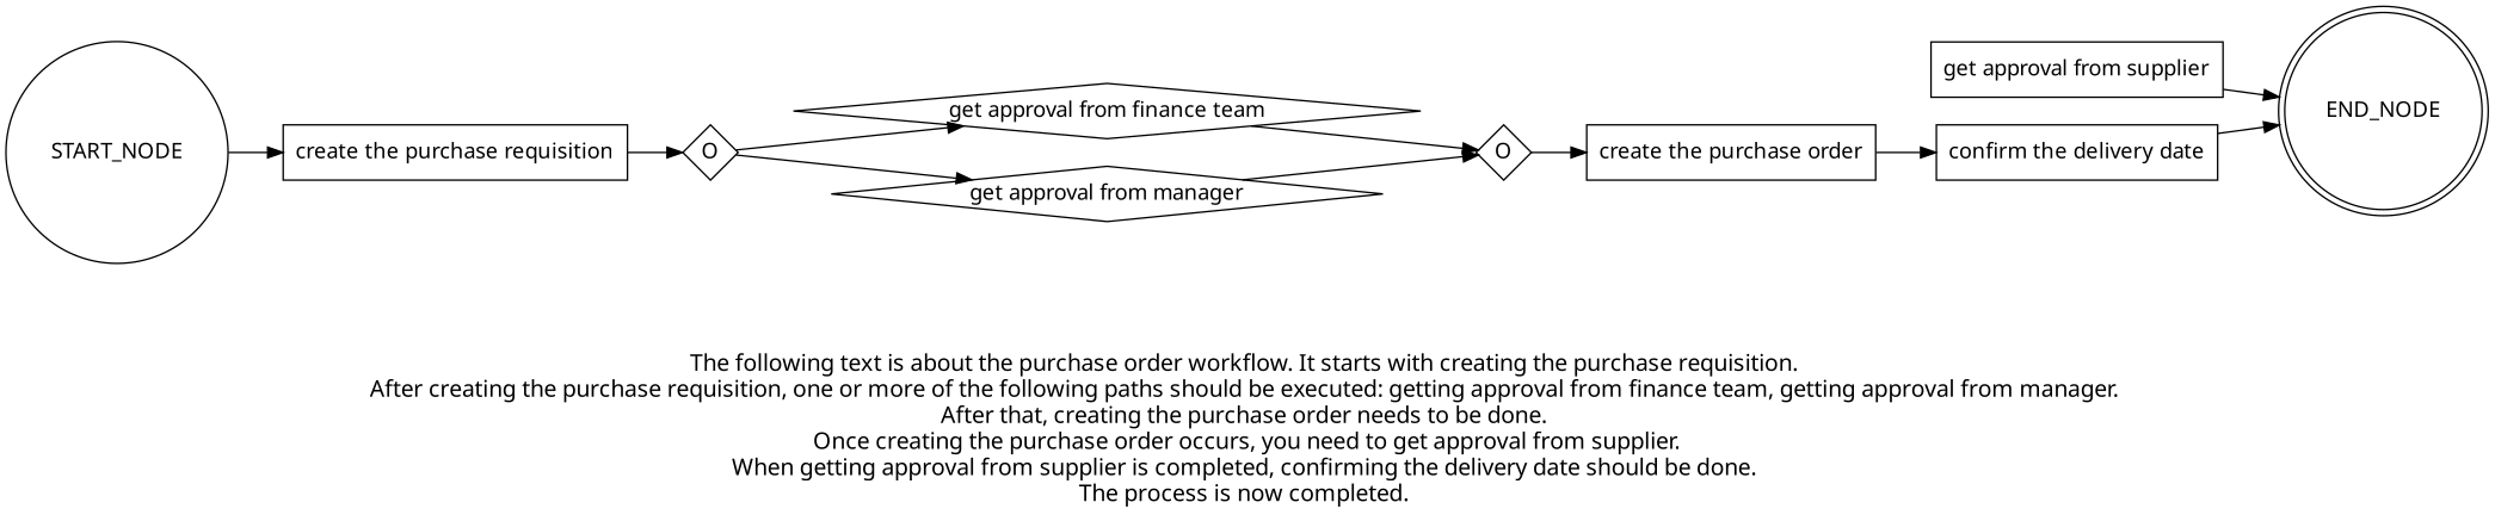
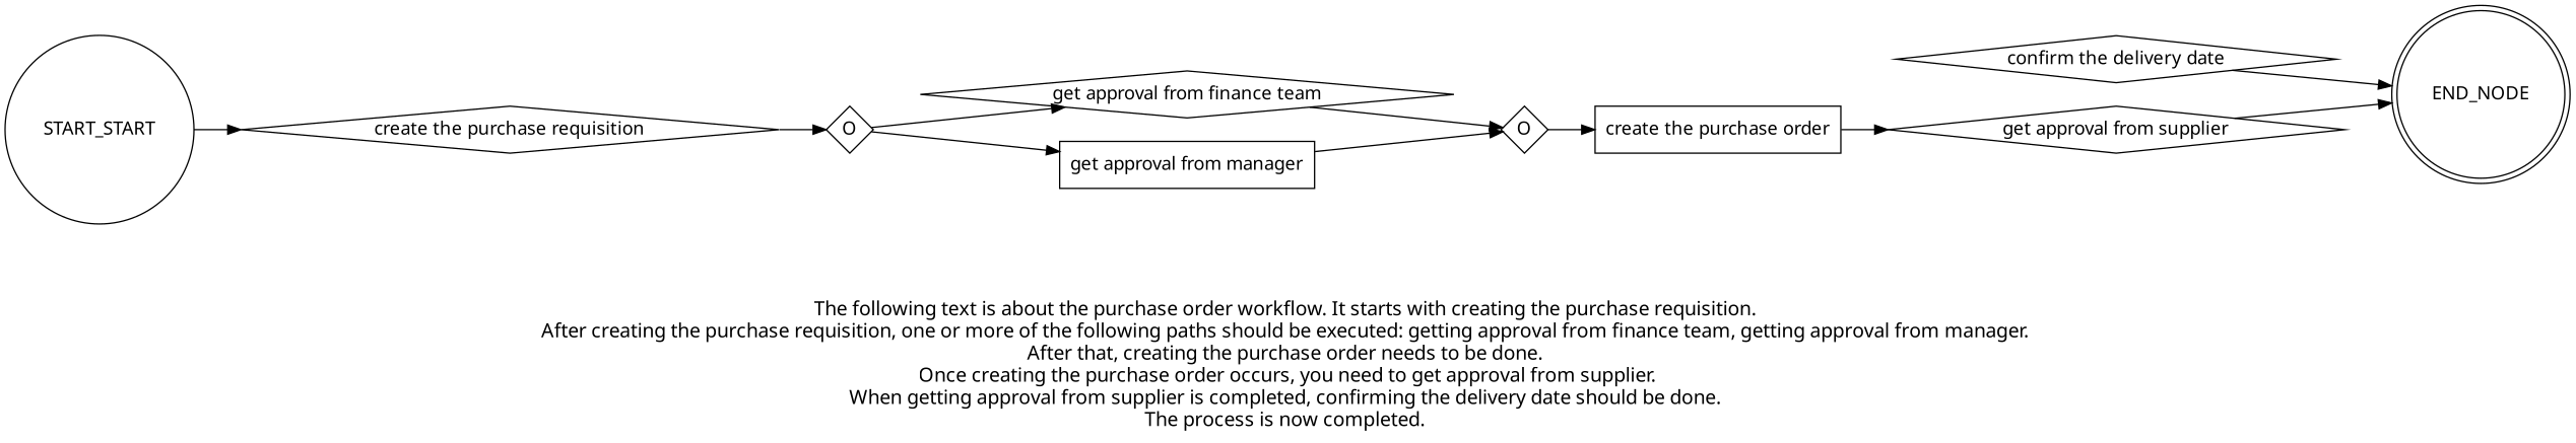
  digraph {
    fontname="Noto Sans"
    fontsize=15
    label="\n\n\nThe following text is about the purchase order workflow. It starts with creating the purchase requisition. \nAfter creating the purchase requisition, one or more of the following paths should be executed: getting approval from finance team, getting approval from manager. \nAfter that, creating the purchase order needs to be done. \nOnce creating the purchase order occurs, you need to get approval from supplier.\nWhen getting approval from supplier is completed, confirming the delivery date should be done. \nThe process is now completed. \n"
    rankdir=LR
    node [fontname="Noto Sans" shape=box]
    edge [fontname="Noto Sans"]
-   "create the purchase requisition"
+   "create the purchase requisition" [shape=diamond]
    n2 [fixedsize=true label=O shape=diamond width=0.5]
    "get approval from finance team" [shape=diamond]
-   "get approval from manager" [shape=diamond]
+   "get approval from manager"
    n5 [fixedsize=true label=O shape=diamond width=0.5]
    "create the purchase order"
-   "get approval from supplier"
-   "confirm the delivery date"
+   "get approval from supplier" [shape=diamond]
+   "confirm the delivery date" [shape=diamond]
    END_NODE [shape=doublecircle width=0.2]
-   START_NODE [shape=circle width=0.3]
+   START_NODE [shape=circle width=0.3 label=START_START]
    subgraph sub_1 {
      "create the purchase requisition"
      n2
      "get approval from finance team"
      "get approval from manager"
      n5
      "create the purchase order"
      "get approval from supplier"
      "confirm the delivery date"
    }
    "create the purchase requisition" -> n2
    n2 -> "get approval from finance team"
    n2 -> "get approval from manager"
    "get approval from finance team" -> n5
    "get approval from manager" -> n5
    n5 -> "create the purchase order"
-   "create the purchase order" -> "confirm the delivery date"
+   "create the purchase order" -> "get approval from supplier"
    "get approval from supplier" -> END_NODE
    "confirm the delivery date" -> END_NODE
    START_NODE -> "create the purchase requisition"
  }
